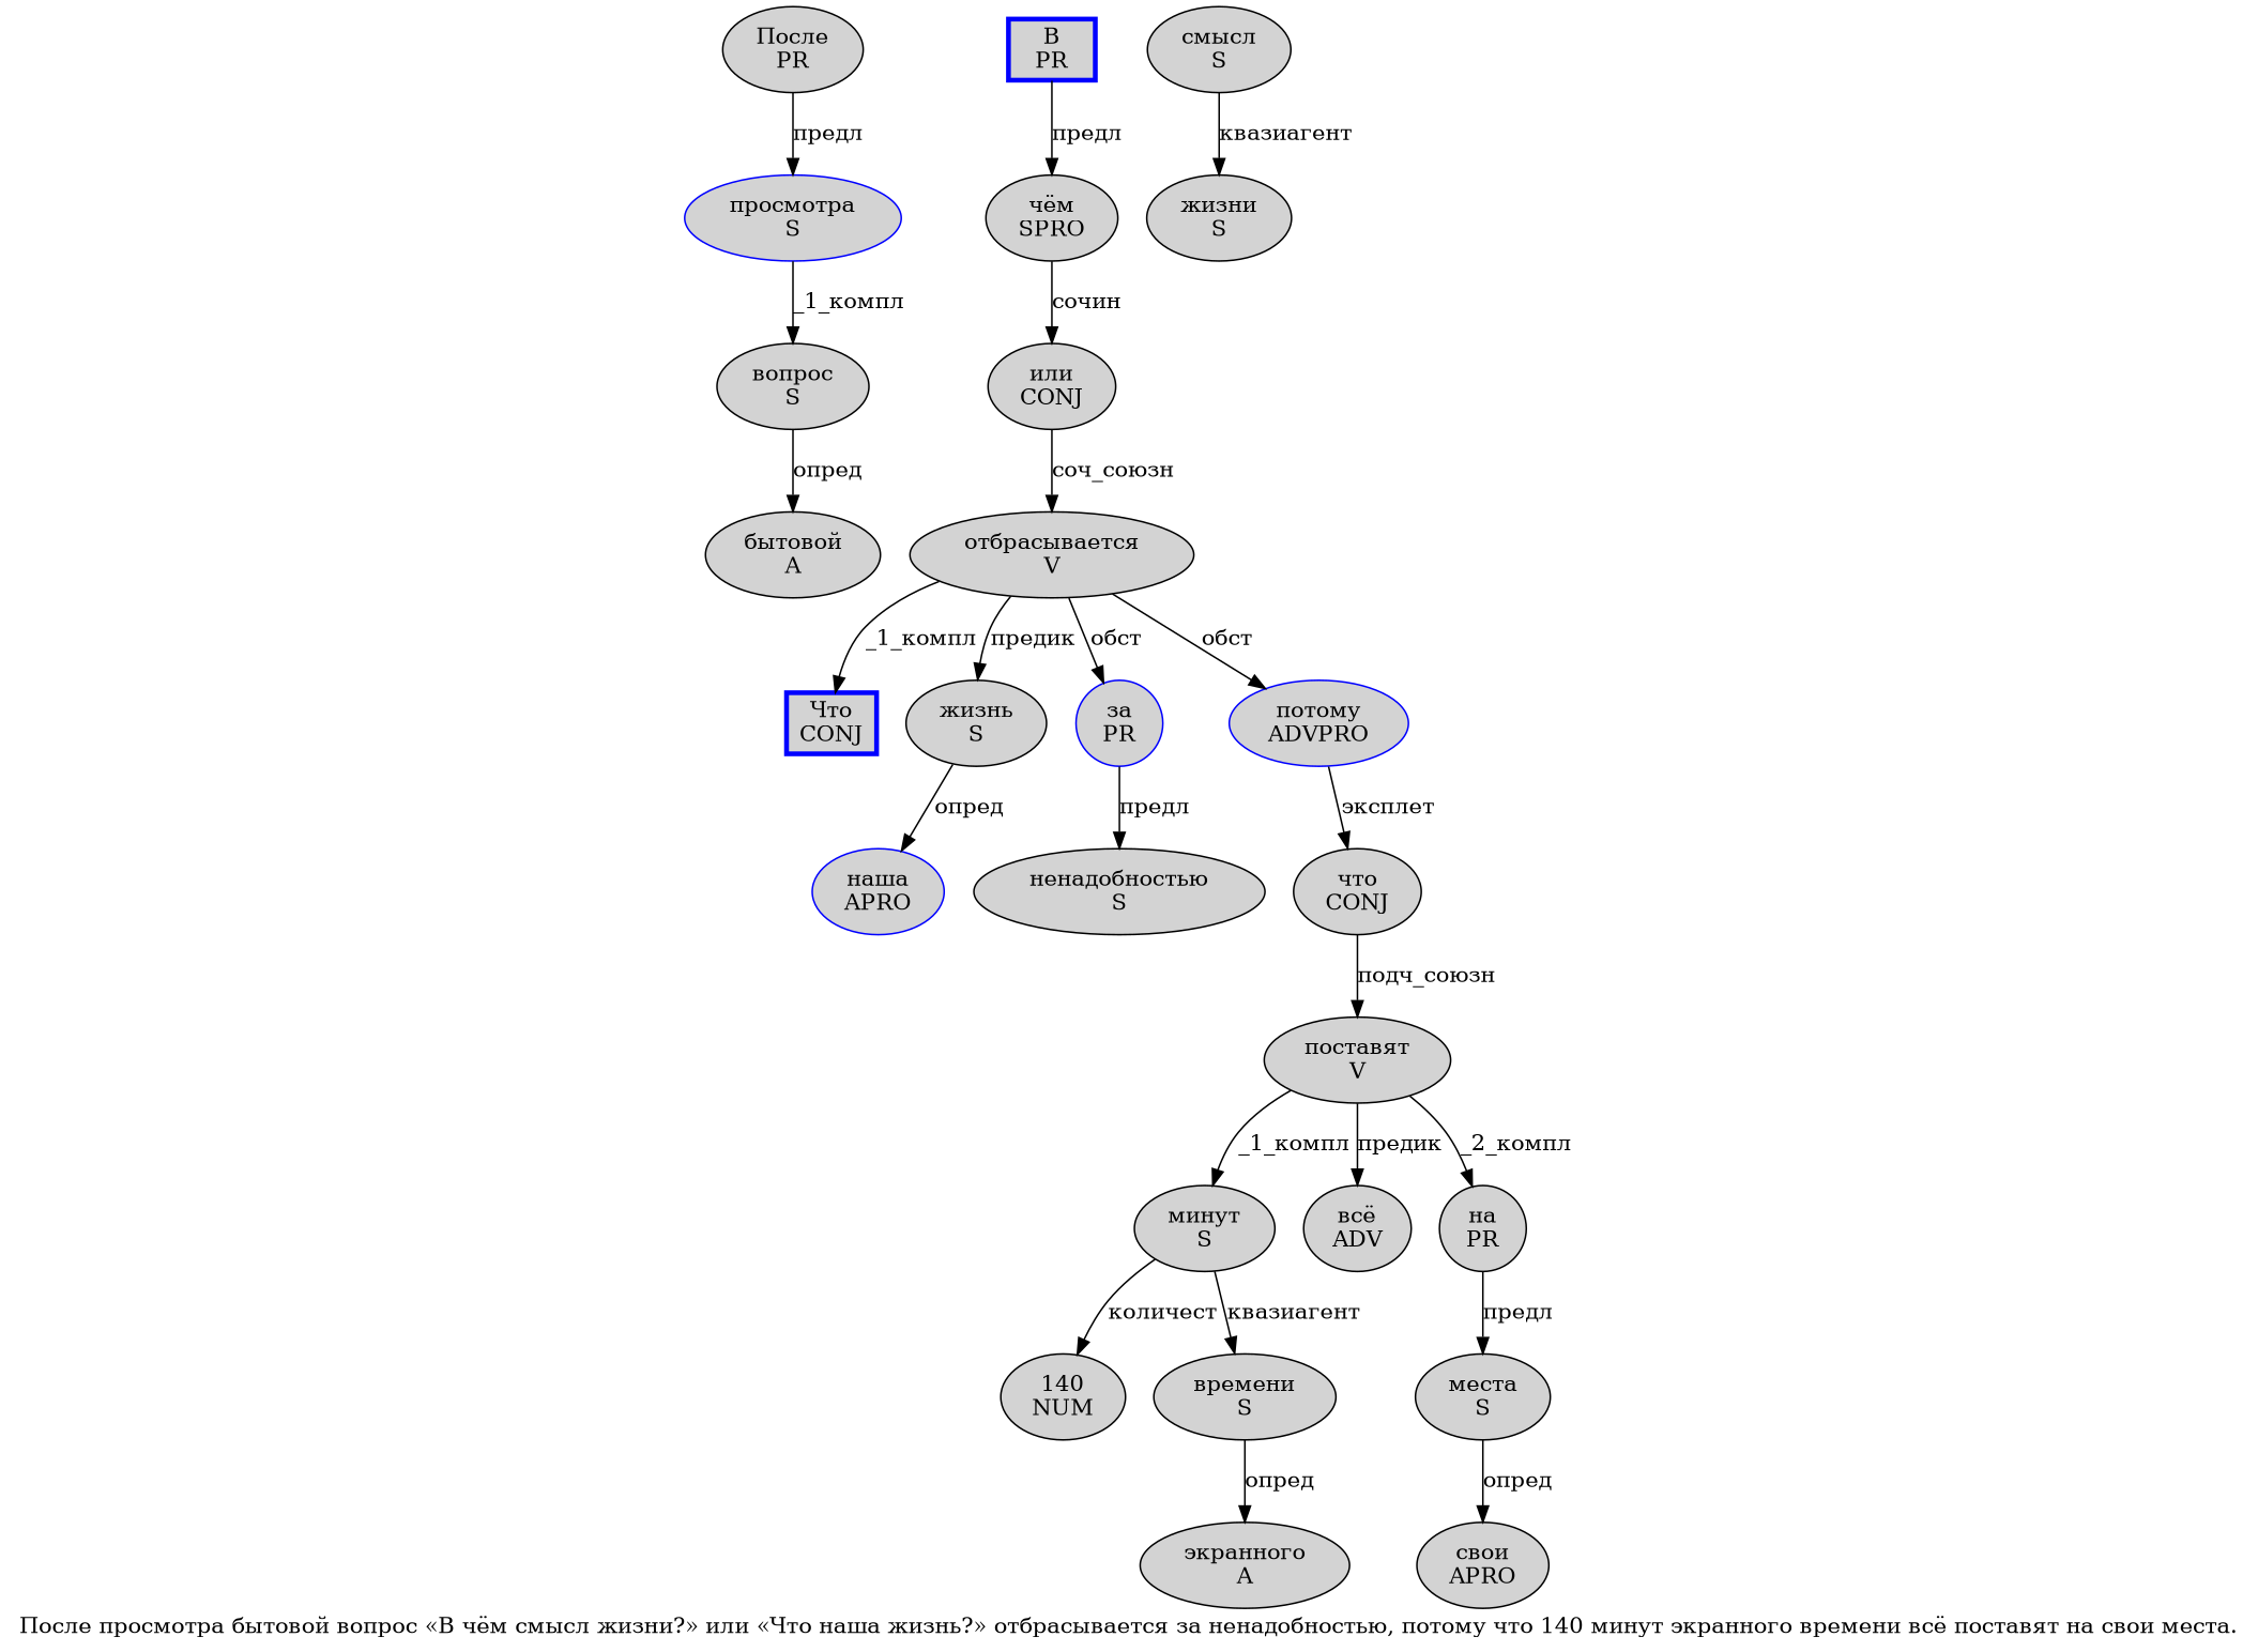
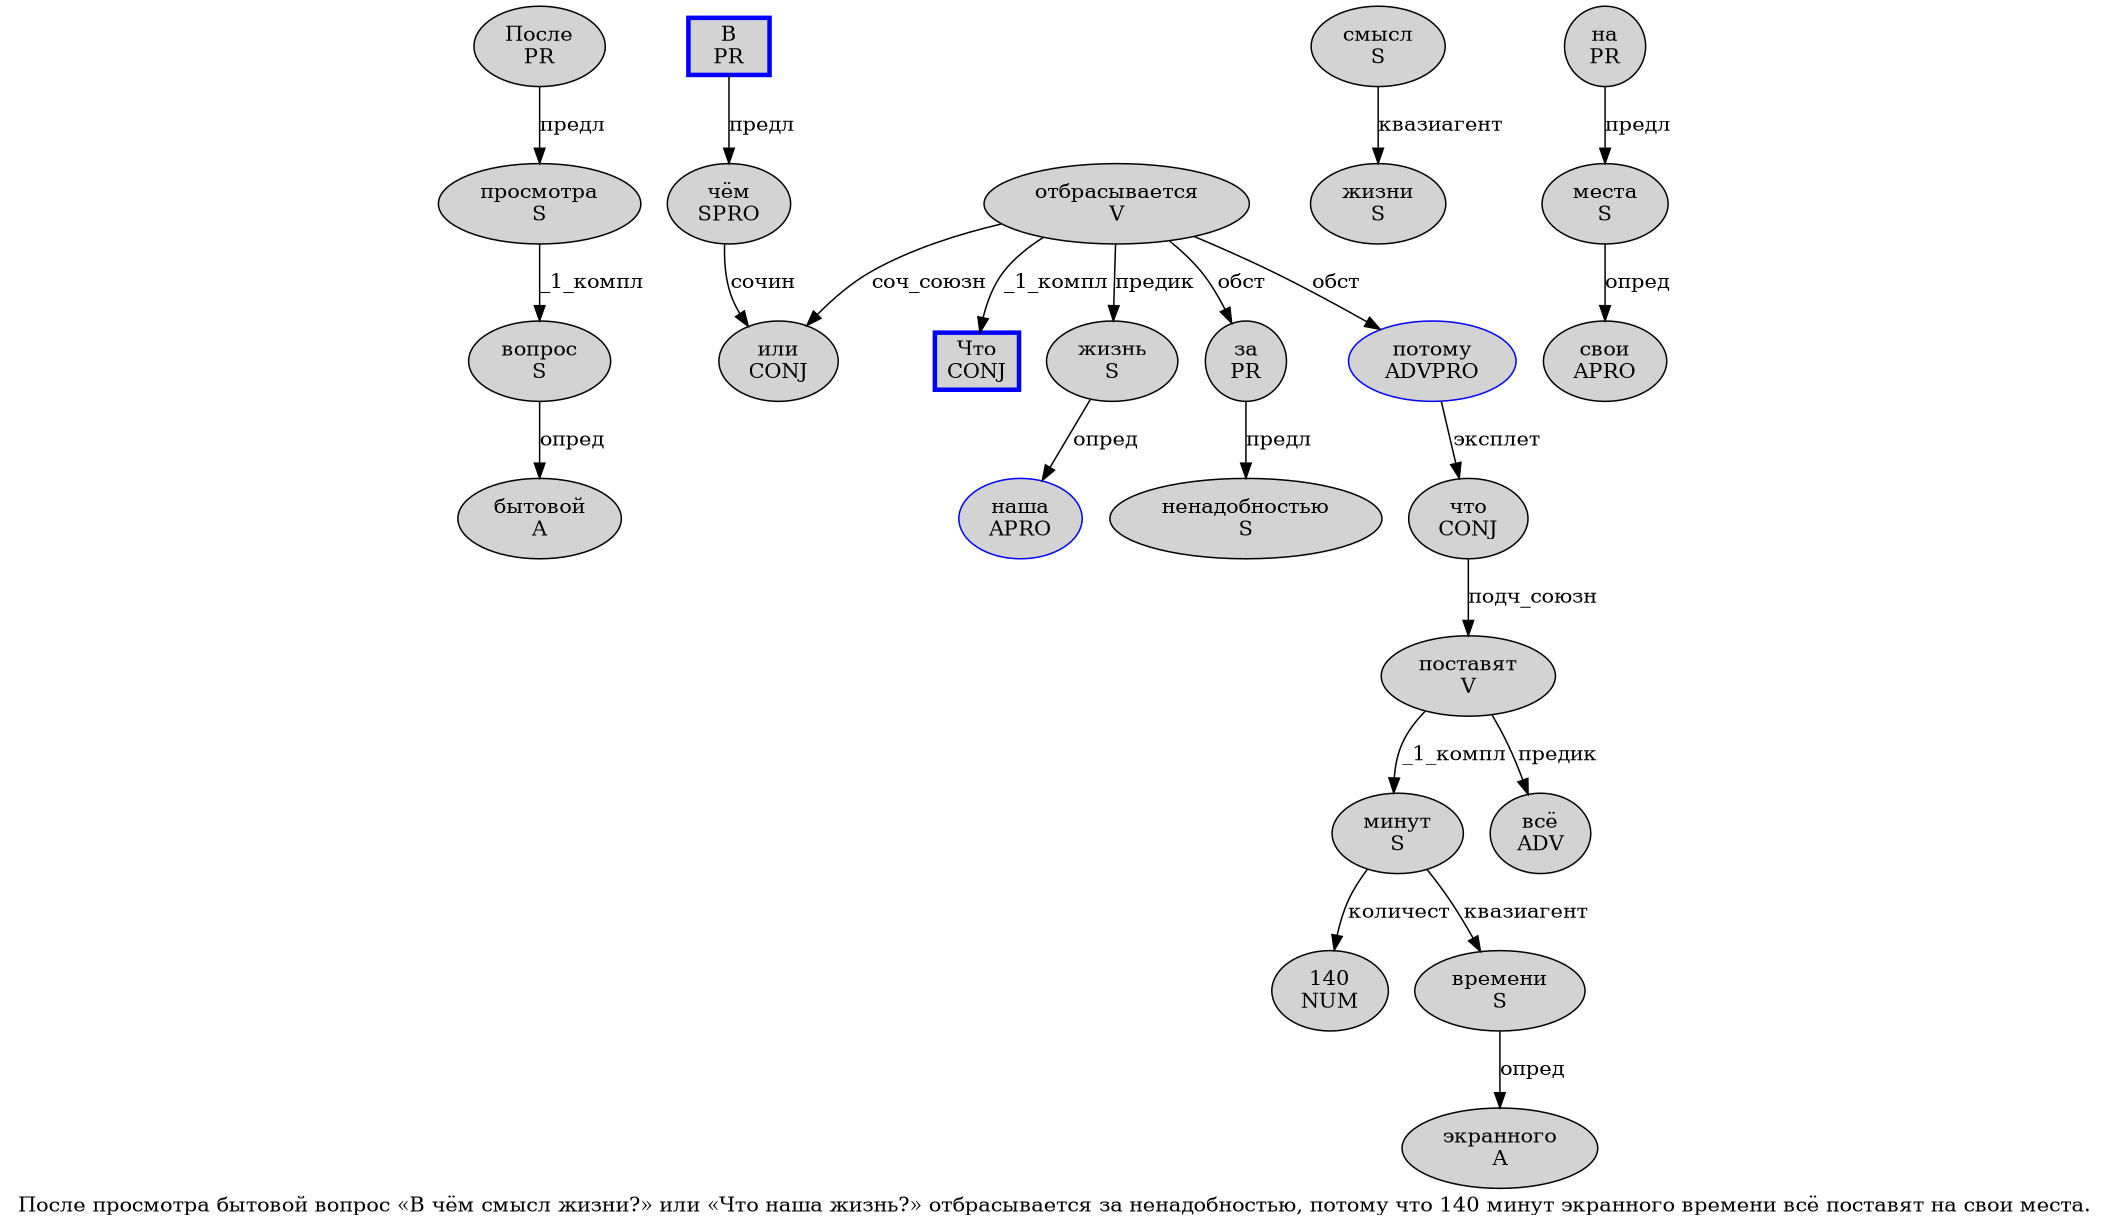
  digraph {
    label="После просмотра бытовой вопрос «В чём смысл жизни?» или «Что наша жизнь?» отбрасывается за ненадобностью, потому что 140 минут экранного времени всё поставят на свои места."
    node [fillcolor=lightgray penwidth=1 shape=ellipse style=filled]
    n1 [label="После\nPR"]
-   n2 [label="просмотра\nS" color=blue]
+   n2 [label="просмотра\nS"]
    n3 [label="вопрос\nS"]
    n4 [label="бытовой\nA"]
    n5 [color=blue label="В\nPR" penwidth=3 shape=box]
    n6 [label="чём\nSPRO"]
    n7 [label="или\nCONJ"]
    n8 [label="смысл\nS"]
    n9 [label="жизни\nS"]
    n10 [label="отбрасывается\nV"]
    n11 [color=blue label="Что\nCONJ" penwidth=3 shape=box]
    n12 [label="жизнь\nS"]
-   n13 [label="за\nPR" color=blue]
+   n13 [label="за\nPR"]
    n14 [color=blue label="потому\nADVPRO"]
    n15 [color=blue label="наша\nAPRO"]
    n16 [label="ненадобностью\nS"]
    n17 [label="что\nCONJ"]
    n18 [label="поставят\nV"]
    n19 [label="минут\nS"]
    n20 [label="всё\nADV"]
    n21 [label="на\nPR"]
    n22 [label="140\nNUM"]
    n23 [label="времени\nS"]
    n24 [label="экранного\nA"]
    n25 [label="места\nS"]
    n26 [label="свои\nAPRO"]
    n1 -> n2 [label="предл"]
    n2 -> n3 [label="_1_компл"]
    n3 -> n4 [label="опред"]
    n5 -> n6 [label="предл"]
    n6 -> n7 [label="сочин"]
-   n7 -> n10 [label="соч_союзн"]
+   n10 -> n7 [label="соч_союзн"]
    n8 -> n9 [label="квазиагент"]
    n10 -> n11 [label="_1_компл"]
    n10 -> n12 [label="предик"]
    n10 -> n13 [label="обст"]
    n10 -> n14 [label="обст"]
    n12 -> n15 [label="опред"]
    n13 -> n16 [label="предл"]
    n14 -> n17 [label="эксплет"]
    n17 -> n18 [label="подч_союзн"]
    n18 -> n19 [label="_1_компл"]
    n18 -> n20 [label="предик"]
-   n18 -> n21 [label="_2_компл"]
    n19 -> n22 [label="количест"]
    n19 -> n23 [label="квазиагент"]
    n21 -> n25 [label="предл"]
    n23 -> n24 [label="опред"]
    n25 -> n26 [label="опред"]
  }
